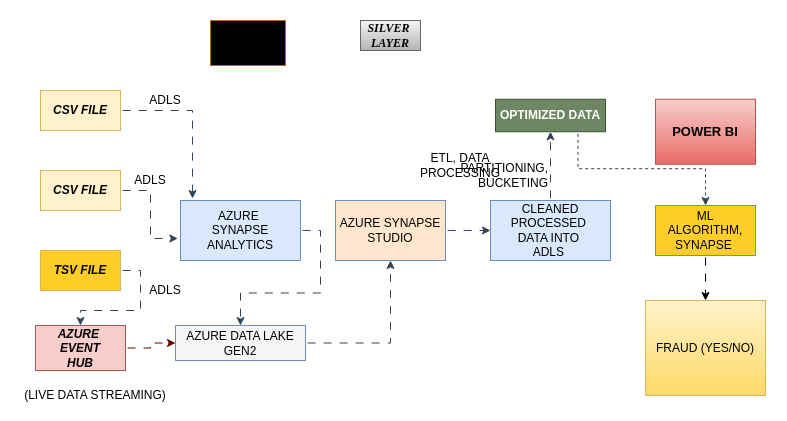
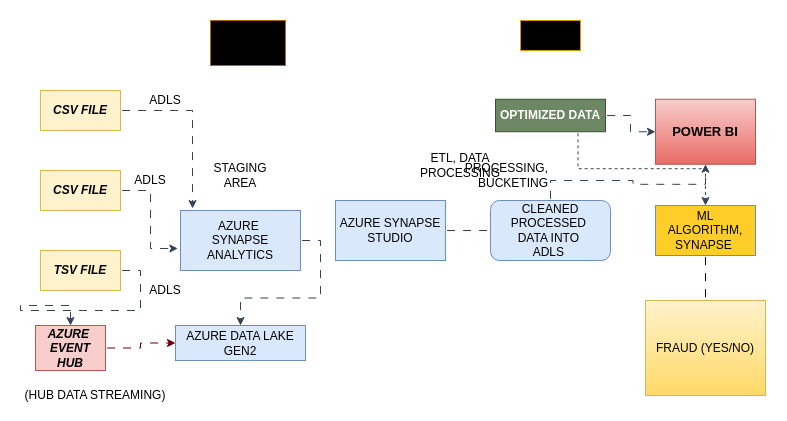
  <mxCell id="0" />
  <mxCell id="1" parent="0" />
  <mxCell id="2" value="CSV FILE" style="rounded=0;whiteSpace=wrap;html=1;fillColor=#fff2cc;strokeColor=#d6b656;fontStyle=3" parent="1" vertex="1"><mxGeometry x="40" y="90" width="80" height="40" as="geometry" /></mxCell>
  <mxCell id="3" value="CSV FILE" style="rounded=0;whiteSpace=wrap;html=1;fillColor=#fff2cc;strokeColor=#d6b656;fontStyle=3" parent="1" vertex="1"><mxGeometry x="40" y="170" width="80" height="40" as="geometry" /></mxCell>
  <mxCell id="4" style="edgeStyle=orthogonalEdgeStyle;rounded=0;orthogonalLoop=1;jettySize=auto;html=1;exitX=1;exitY=0.5;exitDx=0;exitDy=0;fillColor=#647687;strokeColor=#314354;flowAnimation=1;" parent="1" source="5" target="11" edge="1"><mxGeometry relative="1" as="geometry" /></mxCell>
- <mxCell id="5" value="TSV FILE" style="rounded=0;whiteSpace=wrap;html=1;fillColor=#ffcd28;strokeColor=#d6b656;fontStyle=3;" parent="1" vertex="1"><mxGeometry x="40" y="250" width="80" height="40" as="geometry" /></mxCell>
+ <mxCell id="5" value="TSV FILE" style="rounded=0;whiteSpace=wrap;html=1;fillColor=#fff2cc;strokeColor=#d6b656;fontStyle=3" parent="1" vertex="1"><mxGeometry x="40" y="250" width="80" height="40" as="geometry" /></mxCell>
+ <mxCell id="6" value="STAGING AREA" style="text;strokeColor=none;align=center;fillColor=none;html=1;verticalAlign=middle;whiteSpace=wrap;rounded=0;" parent="1" vertex="1"><mxGeometry x="210" y="160" width="60" height="30" as="geometry" /></mxCell>
  <mxCell id="7" value="ETL, DATA PROCESSING" style="text;strokeColor=none;align=center;fillColor=none;html=1;verticalAlign=middle;whiteSpace=wrap;rounded=0;" parent="1" vertex="1"><mxGeometry x="430" y="150" width="60" height="30" as="geometry" /></mxCell>
- <mxCell id="8" value="(LIVE DATA STREAMING)" style="text;strokeColor=none;align=center;fillColor=none;html=1;verticalAlign=middle;whiteSpace=wrap;rounded=0;" parent="1" vertex="1"><mxGeometry y="390" width="150" height="9" as="geometry" x="20" /></mxCell>
+ <mxCell id="8" value="(HUB DATA STREAMING)" style="text;strokeColor=none;align=center;fillColor=none;html=1;verticalAlign=middle;whiteSpace=wrap;rounded=0;" parent="1" vertex="1"><mxGeometry y="390" width="150" height="9" as="geometry" x="20" /></mxCell>
  <mxCell id="9" value="POWER BI" style="rounded=0;whiteSpace=wrap;html=1;fillColor=#f8cecc;strokeColor=#b85450;gradientColor=#ea6b66;fontStyle=1;fontColor=light-dark(#000000,#000000);fontSize=13;fontFamily=Helvetica;" parent="1" vertex="1"><mxGeometry x="655" y="98.75" width="100" height="65" as="geometry" /></mxCell>
  <mxCell id="10" style="edgeStyle=orthogonalEdgeStyle;rounded=0;orthogonalLoop=1;jettySize=auto;html=1;exitX=1;exitY=0.5;exitDx=0;exitDy=0;entryX=0;entryY=0.5;entryDx=0;entryDy=0;fillColor=#a20025;strokeColor=#6F0000;flowAnimation=1;" parent="1" source="11" target="22" edge="1"><mxGeometry relative="1" as="geometry" /></mxCell>
- <mxCell id="11" value="AZURE&amp;nbsp;&lt;div&gt;EVENT&lt;/div&gt;&lt;div&gt;HUB&lt;/div&gt;" style="rounded=0;whiteSpace=wrap;html=1;fillColor=#f8cecc;strokeColor=#b85450;fontStyle=3" parent="1" vertex="1"><mxGeometry x="35" y="325" width="90" height="45" as="geometry" /></mxCell>
+ <mxCell id="11" value="AZURE&amp;nbsp;&lt;div&gt;EVENT&lt;/div&gt;&lt;div&gt;HUB&lt;/div&gt;" style="rounded=0;whiteSpace=wrap;html=1;fillColor=#f8cecc;strokeColor=#b85450;fontStyle=3" parent="1" vertex="1"><mxGeometry x="35" y="325" width="70" height="45" as="geometry" /></mxCell>
  <mxCell id="12" style="edgeStyle=orthogonalEdgeStyle;rounded=0;orthogonalLoop=1;jettySize=auto;html=1;exitX=1;exitY=0.5;exitDx=0;exitDy=0;fillColor=#647687;strokeColor=#314354;flowAnimation=1;" parent="1" source="13" target="22" edge="1"><mxGeometry relative="1" as="geometry" /></mxCell>
- <mxCell id="13" value="AZURE&amp;nbsp;&lt;div&gt;SYNAPSE&lt;/div&gt;&lt;div&gt;ANALYTICS&lt;/div&gt;" style="rounded=0;whiteSpace=wrap;html=1;fontFamily=Helvetica;fillColor=#dae8fc;strokeColor=#6c8ebf;" parent="1" vertex="1"><mxGeometry x="180" y="200" width="120" height="60" as="geometry" /></mxCell>
- <mxCell id="14" style="edgeStyle=orthogonalEdgeStyle;rounded=0;orthogonalLoop=1;jettySize=auto;html=1;exitX=1;exitY=0.5;exitDx=0;exitDy=0;entryX=0;entryY=0.5;entryDx=0;entryDy=0;fillColor=#647687;strokeColor=#314354;flowAnimation=1;" parent="1" source="15" target="26" edge="1"><mxGeometry relative="1" as="geometry" /></mxCell>
- <mxCell id="15" value="AZURE SYNAPSE STUDIO" style="rounded=0;whiteSpace=wrap;html=1;fillColor=#ffe6cc;strokeColor=#6c8ebf;" parent="1" vertex="1"><mxGeometry x="335" y="200" width="110" height="60" as="geometry" /></mxCell>
+ <mxCell id="13" value="AZURE&amp;nbsp;&lt;div&gt;SYNAPSE&lt;/div&gt;&lt;div&gt;ANALYTICS&lt;/div&gt;" style="rounded=0;whiteSpace=wrap;html=1;fontFamily=Helvetica;fillColor=#dae8fc;strokeColor=#6c8ebf;" parent="1" vertex="1"><mxGeometry x="180" y="210" width="120" height="60" as="geometry" /></mxCell>
+ <mxCell id="14" style="edgeStyle=orthogonalEdgeStyle;rounded=0;orthogonalLoop=1;jettySize=auto;html=1;exitX=1;exitY=0.5;exitDx=0;exitDy=0;entryX=0;entryY=0.5;entryDx=0;entryDy=0;fillColor=#647687;strokeColor=#314354;flowAnimation=1;endArrow=none;" parent="1" source="15" target="26" edge="1"><mxGeometry relative="1" as="geometry" /></mxCell>
+ <mxCell id="15" value="AZURE SYNAPSE STUDIO" style="rounded=0;whiteSpace=wrap;html=1;fillColor=#dae8fc;strokeColor=#6c8ebf;" parent="1" vertex="1"><mxGeometry x="335" y="200" width="110" height="60" as="geometry" /></mxCell>
  <mxCell id="16" style="edgeStyle=orthogonalEdgeStyle;rounded=0;orthogonalLoop=1;jettySize=auto;html=1;exitX=1;exitY=0.5;exitDx=0;exitDy=0;entryX=0.1;entryY=-0.033;entryDx=0;entryDy=0;entryPerimeter=0;fillColor=#647687;strokeColor=#314354;flowAnimation=1;" parent="1" source="2" target="13" edge="1"><mxGeometry relative="1" as="geometry" /></mxCell>
  <mxCell id="17" style="edgeStyle=orthogonalEdgeStyle;rounded=0;orthogonalLoop=1;jettySize=auto;html=1;exitX=1;exitY=0.5;exitDx=0;exitDy=0;entryX=-0.022;entryY=0.633;entryDx=0;entryDy=0;entryPerimeter=0;fillColor=#647687;strokeColor=#314354;flowAnimation=1;" parent="1" source="3" target="13" edge="1"><mxGeometry relative="1" as="geometry" /></mxCell>
  <mxCell id="18" value="ADLS" style="text;strokeColor=none;align=center;fillColor=none;html=1;verticalAlign=middle;whiteSpace=wrap;rounded=0;" parent="1" vertex="1"><mxGeometry x="140" y="90" width="50" height="20" as="geometry" /></mxCell>
  <mxCell id="19" value="ADLS" style="text;strokeColor=none;align=center;fillColor=none;html=1;verticalAlign=middle;whiteSpace=wrap;rounded=0;" parent="1" vertex="1"><mxGeometry x="125" y="170" width="50" height="20" as="geometry" /></mxCell>
  <mxCell id="20" value="ADLS" style="text;strokeColor=none;align=center;fillColor=none;html=1;verticalAlign=middle;whiteSpace=wrap;rounded=0;" parent="1" vertex="1"><mxGeometry x="140" y="280" width="50" height="20" as="geometry" /></mxCell>
- <mxCell id="21" style="edgeStyle=orthogonalEdgeStyle;rounded=0;orthogonalLoop=1;jettySize=auto;html=1;exitX=1;exitY=0.5;exitDx=0;exitDy=0;entryX=0.5;entryY=1;entryDx=0;entryDy=0;fillColor=#647687;strokeColor=#314354;flowAnimation=1;" parent="1" source="22" target="15" edge="1"><mxGeometry relative="1" as="geometry" /></mxCell>
- <mxCell id="22" value="AZURE DATA LAKE&lt;div&gt;GEN2&lt;/div&gt;" style="rounded=0;whiteSpace=wrap;html=1;fillColor=#f5f5f5;strokeColor=#6c8ebf;" parent="1" vertex="1"><mxGeometry x="175" y="325" width="130" height="35" as="geometry" /></mxCell>
+ <mxCell id="22" value="AZURE DATA LAKE&lt;div&gt;GEN2&lt;/div&gt;" style="rounded=0;whiteSpace=wrap;html=1;fillColor=#dae8fc;strokeColor=#6c8ebf;" parent="1" vertex="1"><mxGeometry x="175" y="325" width="130" height="35" as="geometry" /></mxCell>
  <mxCell id="23" value="BRONZE LAYER" style="text;strokeColor=#b46504;align=center;fillColor=#fad7ac;html=1;verticalAlign=middle;whiteSpace=wrap;rounded=0;fontStyle=3;labelBackgroundColor=light-dark(default, #4c2b55);fontFamily=Times New Roman;fontSize=12;gradientColor=light-dark(default, #380f0f);" parent="1" vertex="1"><mxGeometry x="210" y="20" width="75" height="45" as="geometry" /></mxCell>
- <mxCell id="24" value="SILVER&amp;nbsp;&lt;div&gt;LAYER&lt;/div&gt;" style="text;align=center;html=1;verticalAlign=middle;whiteSpace=wrap;rounded=0;fontStyle=3;fontFamily=Times New Roman;fillColor=#f5f5f5;gradientColor=#b3b3b3;strokeColor=#666666;" parent="1" vertex="1"><mxGeometry x="360" y="20" width="60" height="30" as="geometry" /></mxCell>
- <mxCell id="25" style="edgeStyle=orthogonalEdgeStyle;rounded=0;orthogonalLoop=1;jettySize=auto;html=1;exitX=0.5;exitY=0;exitDx=0;exitDy=0;entryX=0.5;entryY=1;entryDx=0;entryDy=0;fillColor=#647687;strokeColor=#314354;flowAnimation=1;" parent="1" source="26" target="32" edge="1"><mxGeometry relative="1" as="geometry" /></mxCell>
- <mxCell id="26" value="CLEANED PROCESSED&amp;nbsp;&lt;div&gt;DATA INTO&amp;nbsp;&lt;/div&gt;&lt;div&gt;ADLS&amp;nbsp;&lt;/div&gt;" style="rounded=0;whiteSpace=wrap;html=1;fontStyle=0;fillStyle=auto;fillColor=#dae8fc;strokeColor=#6c8ebf;" parent="1" vertex="1"><mxGeometry x="490" y="200" width="120" height="60" as="geometry" /></mxCell>
- <mxCell id="27" style="edgeStyle=orthogonalEdgeStyle;rounded=0;orthogonalLoop=1;jettySize=auto;html=1;exitX=0.5;exitY=1;exitDx=0;exitDy=0;entryX=0.5;entryY=0;entryDx=0;entryDy=0;flowAnimation=1;" edge="1" parent="1" source="28" target="34"><mxGeometry relative="1" as="geometry" /></mxCell>
+ <mxCell id="25" style="edgeStyle=orthogonalEdgeStyle;rounded=0;orthogonalLoop=1;jettySize=auto;html=1;exitX=0.5;exitY=0;exitDx=0;exitDy=0;fillColor=#647687;strokeColor=#314354;flowAnimation=1;" parent="1" source="26" target="9" edge="1"><mxGeometry relative="1" as="geometry" /></mxCell>
+ <mxCell id="26" value="CLEANED PROCESSED&amp;nbsp;&lt;div&gt;DATA INTO&amp;nbsp;&lt;/div&gt;&lt;div&gt;ADLS&amp;nbsp;&lt;/div&gt;" style="whiteSpace=wrap;html=1;fontStyle=0;fillStyle=auto;fillColor=#dae8fc;strokeColor=#6c8ebf;rounded=1;" parent="1" vertex="1"><mxGeometry x="490" y="200" width="120" height="60" as="geometry" /></mxCell>
+ <mxCell id="27" style="edgeStyle=orthogonalEdgeStyle;rounded=0;orthogonalLoop=1;jettySize=auto;html=1;exitX=0.5;exitY=1;exitDx=0;exitDy=0;entryX=0.5;entryY=0;entryDx=0;entryDy=0;flowAnimation=1;endArrow=none;" edge="1" parent="1" source="28" target="34"><mxGeometry relative="1" as="geometry" /></mxCell>
  <mxCell id="28" value="ML&lt;div&gt;ALGORITHM,&lt;/div&gt;&lt;div&gt;SYNAPSE&amp;nbsp;&lt;/div&gt;" style="rounded=0;whiteSpace=wrap;html=1;fillColor=#ffcd28;strokeColor=#6c8ebf;" parent="1" vertex="1"><mxGeometry x="655" y="205" width="100" height="50" as="geometry" /></mxCell>
+ <mxCell id="29" value="GOLD&amp;nbsp;&lt;div&gt;LAYER&amp;nbsp;&lt;/div&gt;" style="text;strokeColor=#d79b00;align=center;fillColor=#ffcd28;html=1;verticalAlign=middle;whiteSpace=wrap;rounded=0;fontStyle=3;fontFamily=Times New Roman;gradientColor=light-dark(#ffa500, #d9ac59);" parent="1" vertex="1"><mxGeometry x="520" y="20" width="60" height="30" as="geometry" /></mxCell>
  <mxCell id="30" style="edgeStyle=orthogonalEdgeStyle;rounded=0;orthogonalLoop=1;jettySize=auto;html=1;exitX=0.75;exitY=1;exitDx=0;exitDy=0;entryX=0.5;entryY=0;entryDx=0;entryDy=0;fillColor=#647687;strokeColor=#314354;flowAnimation=1;dashed=1;" parent="1" source="32" target="28" edge="1"><mxGeometry relative="1" as="geometry" /></mxCell>
+ <mxCell id="31" style="edgeStyle=orthogonalEdgeStyle;rounded=0;orthogonalLoop=1;jettySize=auto;html=1;exitX=1;exitY=0.5;exitDx=0;exitDy=0;entryX=0;entryY=0.5;entryDx=0;entryDy=0;fillColor=#647687;strokeColor=#314354;flowAnimation=1;" parent="1" source="32" target="9" edge="1"><mxGeometry relative="1" as="geometry" /></mxCell>
  <mxCell id="32" value="OPTIMIZED DATA" style="rounded=0;whiteSpace=wrap;html=1;fillColor=#6d8764;fontColor=#ffffff;strokeColor=#3A5431;fontStyle=1" parent="1" vertex="1"><mxGeometry x="495" y="98.75" width="110" height="32.5" as="geometry" /></mxCell>
- <mxCell id="33" value="PARTITIONING,&lt;div&gt;BUCKETING&lt;/div&gt;" style="text;strokeColor=none;align=right;fillColor=none;html=1;verticalAlign=middle;whiteSpace=wrap;rounded=0;" parent="1" vertex="1"><mxGeometry x="530.5" y="170" width="19" height="10" as="geometry" /></mxCell>
+ <mxCell id="33" value="PROCESSING,&lt;div&gt;BUCKETING&lt;/div&gt;" style="text;strokeColor=none;align=right;fillColor=none;html=1;verticalAlign=middle;whiteSpace=wrap;rounded=0;" parent="1" vertex="1"><mxGeometry x="530.5" y="170" width="19" height="10" as="geometry" /></mxCell>
  <mxCell id="34" value="FRAUD (YES/NO)" style="rounded=0;whiteSpace=wrap;html=1;fillColor=#fff2cc;gradientColor=#ffd966;strokeColor=#d6b656;" vertex="1" parent="1"><mxGeometry x="645" y="300" width="120" height="95" as="geometry" /></mxCell>
